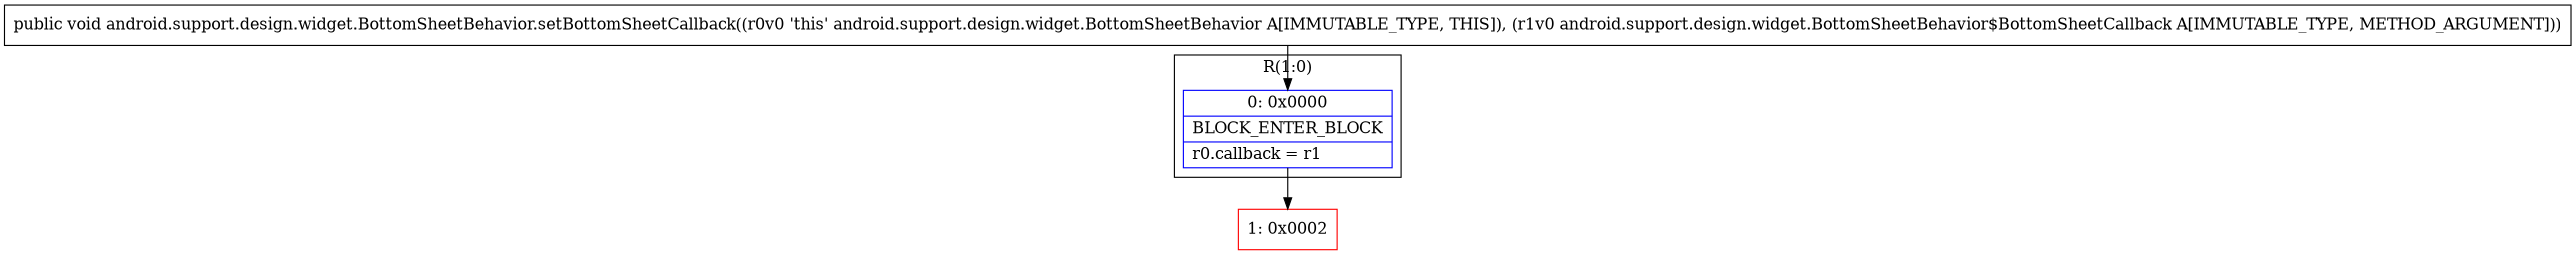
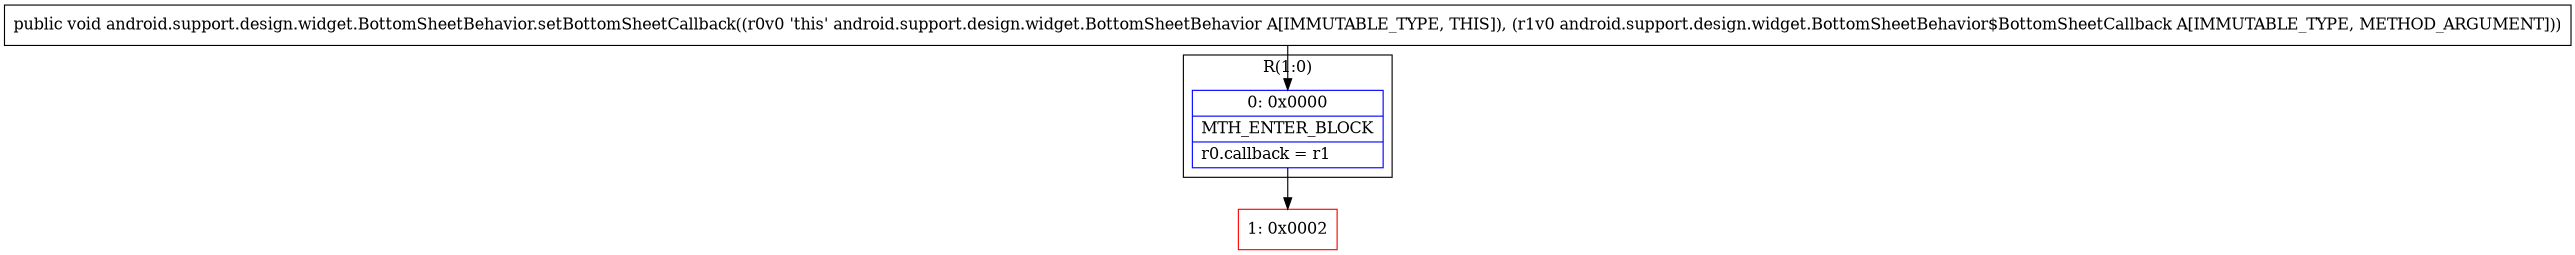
  digraph {
    node [shape=record]
-   n1 [color=blue label="{0\:\ 0x0000|BLOCK_ENTER_BLOCK\l|r0.callback = r1\l}"]
+   n1 [color=blue label="{0\:\ 0x0000|MTH_ENTER_BLOCK\l|r0.callback = r1\l}"]
    n2 [color=red label="{1\:\ 0x0002}"]
    n3 [label="{public void android.support.design.widget.BottomSheetBehavior.setBottomSheetCallback((r0v0 'this' android.support.design.widget.BottomSheetBehavior A[IMMUTABLE_TYPE, THIS]), (r1v0 android.support.design.widget.BottomSheetBehavior$BottomSheetCallback A[IMMUTABLE_TYPE, METHOD_ARGUMENT])) }"]
    subgraph cluster_1 {
      label="R(1:0)"
      n1
    }
    n1 -> n2
    n3 -> n1
  }
